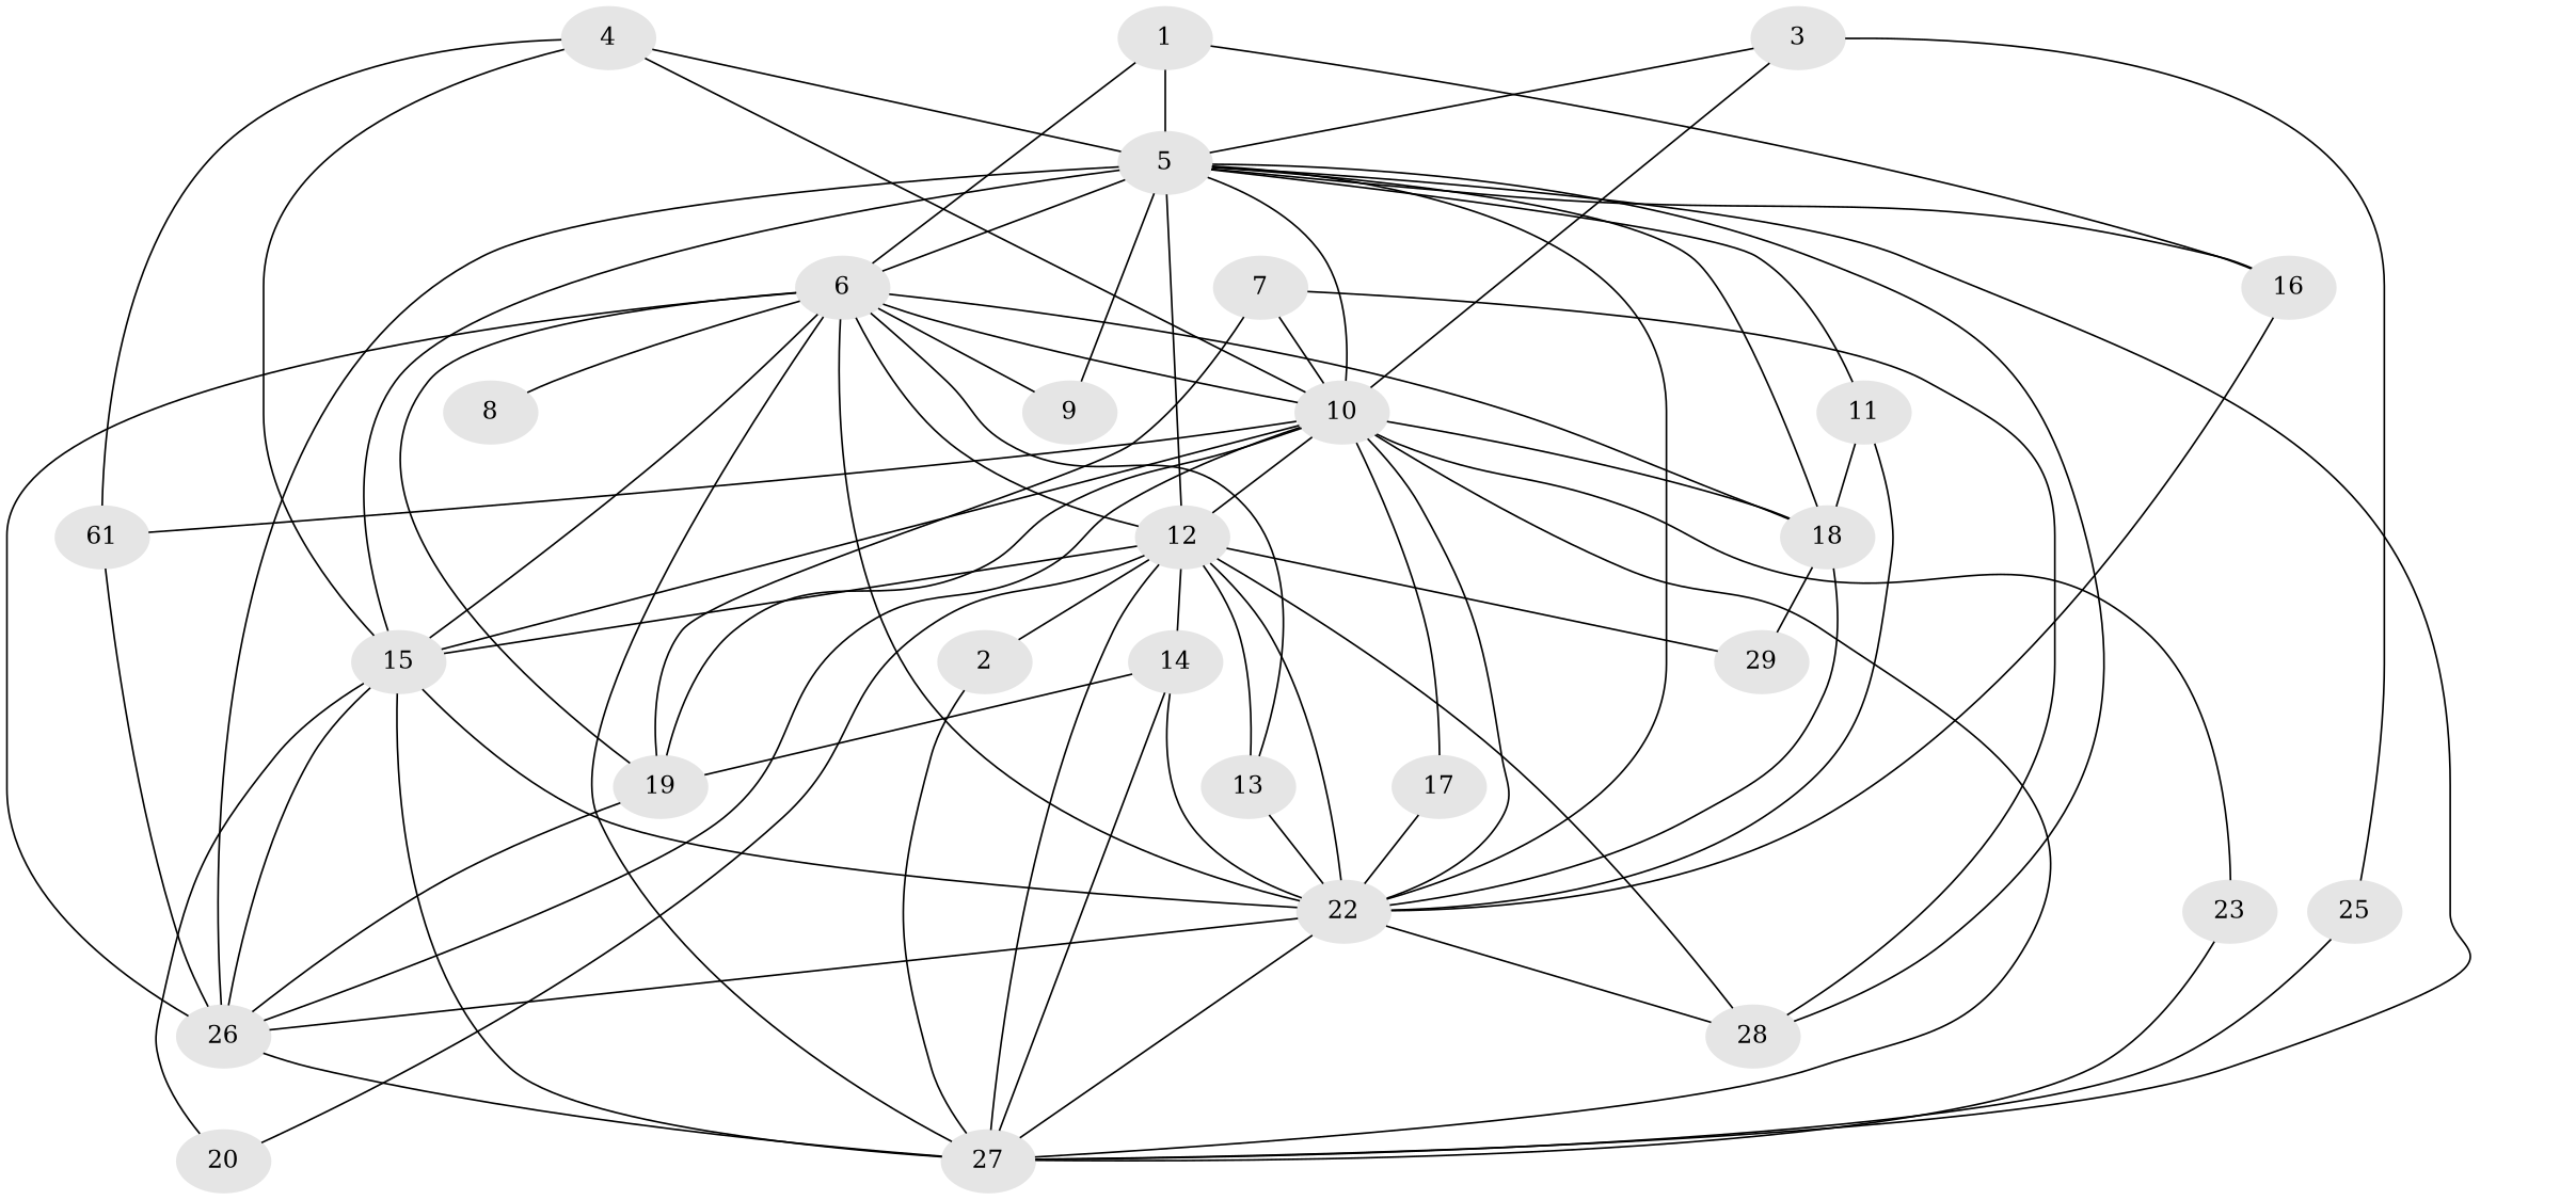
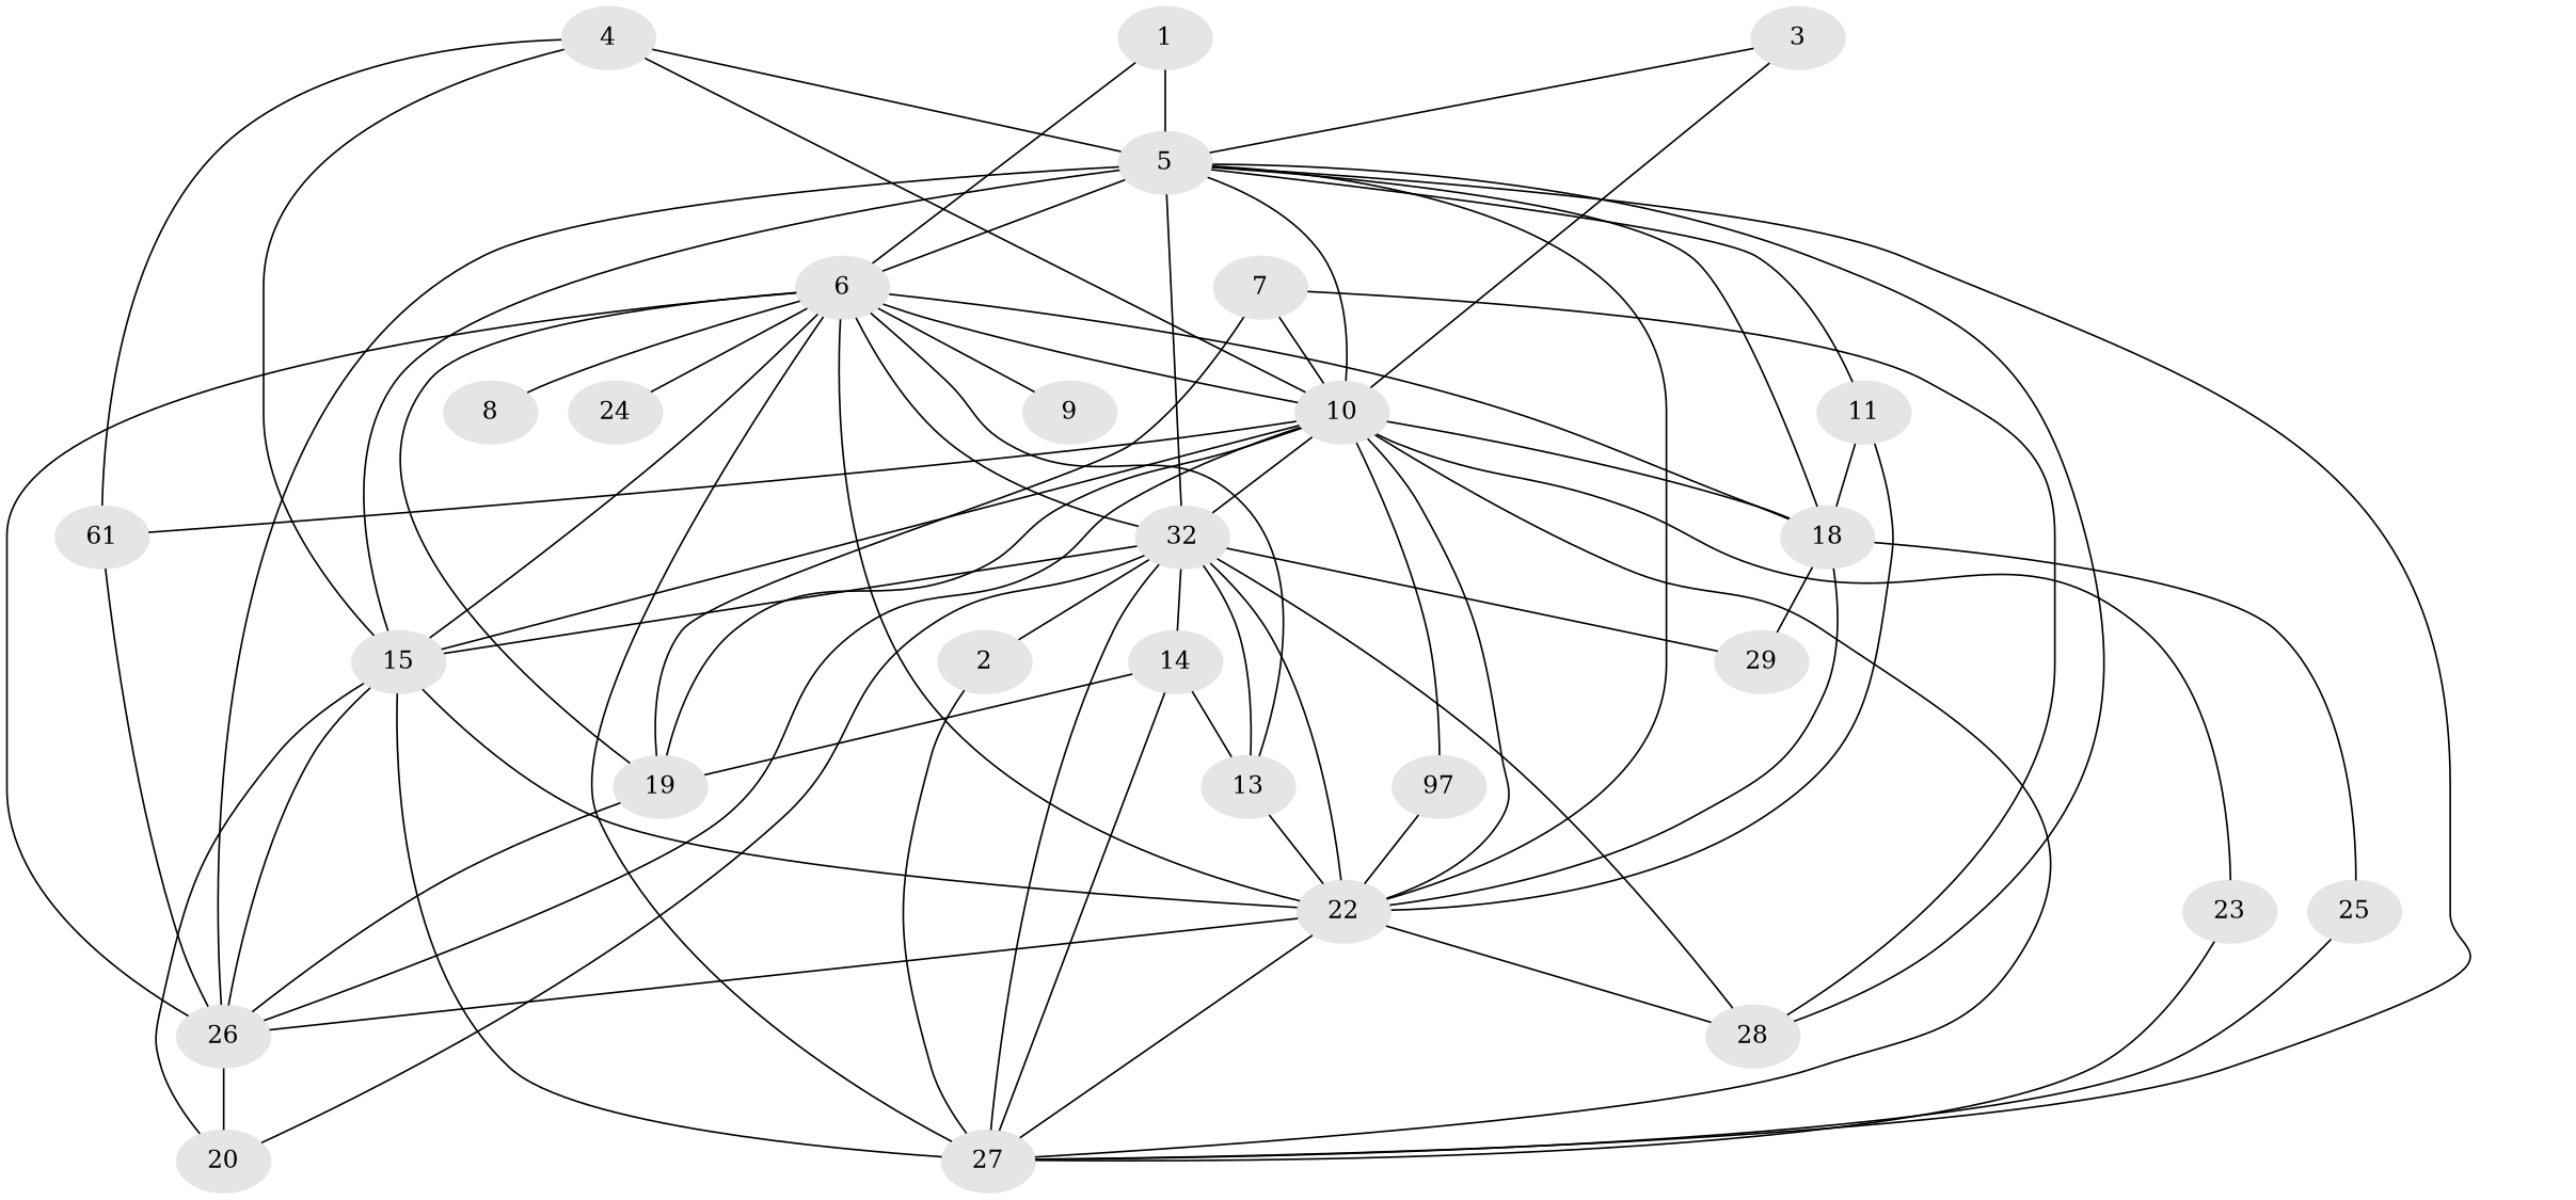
  graph {
    node [color=gray90 style=filled]
    edge [weight=1.0]
    1
    5
    6
-   16
    27
    10
    15
    9
    11
-   12
+   12 [label=32]
    18
    22
    26
    28
    8
    13
    19
+   24
    2
    3
    25
    n22 [label=61]
-   17
+   17 [label=97]
    23
    4
    20
    14
    29
    7
    1 -- 5
    1 -- 6
-   1 -- 16
    5 -- 6 [weight=5.0]
-   5 -- 16
    5 -- 27 [weight=2.0]
    5 -- 10 [weight=3.0]
    5 -- 15 [weight=2.0]
-   5 -- 9
    5 -- 11
    5 -- 12 [weight=3.0]
    5 -- 18
    5 -- 22 [weight=2.0]
    5 -- 26 [weight=2.0]
    5 -- 28
    6 -- 27 [weight=3.0]
    6 -- 10 [weight=2.0]
    6 -- 15 [weight=3.0]
    6 -- 9
    6 -- 12 [weight=3.0]
    6 -- 18
    6 -- 22 [weight=2.0]
    6 -- 26 [weight=2.0]
    6 -- 8 [weight=2.0]
    6 -- 13
    6 -- 19
-   16 -- 22
+   6 -- 24 [weight=2.0]
    10 -- 27
    10 -- 15
    10 -- 12
    10 -- 18
    10 -- 22 [weight=2.0]
    10 -- 26
    10 -- 19 [weight=2.0]
    10 -- n22
    10 -- 17
    10 -- 23
    15 -- 27 [weight=2.0]
    15 -- 22 [weight=3.0]
    15 -- 26
    15 -- 20
    11 -- 18
    11 -- 22
    12 -- 27
    12 -- 15
    12 -- 22
    12 -- 28
    12 -- 13
    12 -- 2 [weight=2.0]
    12 -- 20
    12 -- 14
    12 -- 29
    18 -- 22
    18 -- 29
    22 -- 27
    22 -- 26
    22 -- 28
-   26 -- 27
+   26 -- 20
    13 -- 22
    19 -- 26
    2 -- 27
    3 -- 5
    3 -- 10
-   3 -- 25
+   18 -- 25
    25 -- 27 [weight=2.0]
    n22 -- 26
    17 -- 22
    23 -- 27
    4 -- 5
    4 -- 10
    4 -- 15
    4 -- n22
    14 -- 27
-   14 -- 22
+   14 -- 13
    14 -- 19
    7 -- 10
    7 -- 28
    7 -- 19
  }
